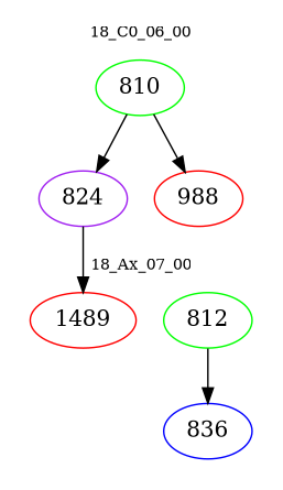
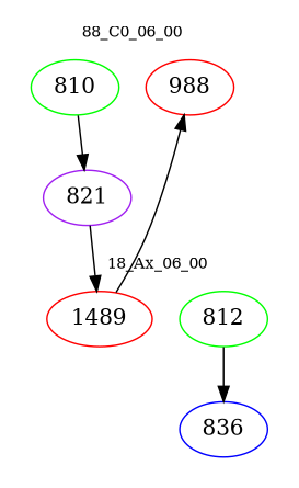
  digraph {
    node [color=green]
    edge [color=black]
    n1 [label=812]
    n2 [color=blue label=836]
    n3 [color=red label=1489]
    n4 [label=810]
-   n5 [color=purple label=824]
+   n5 [color=purple label=821]
    n6 [color=red label=988]
    subgraph cluster_1 {
      color=white
      fontsize=10
-     label="18_Ax_07_00"
+     label="18_Ax_06_00"
      n1
      n2
      n3
    }
    subgraph cluster_2 {
      color=white
      fontsize=10
-     label="18_C0_06_00"
+     label="88_C0_06_00"
      n4
      n5
      n6
    }
    n1 -> n2
    n4 -> n5
-   n4 -> n6
+   n3 -> n6
    n5 -> n3
  }
